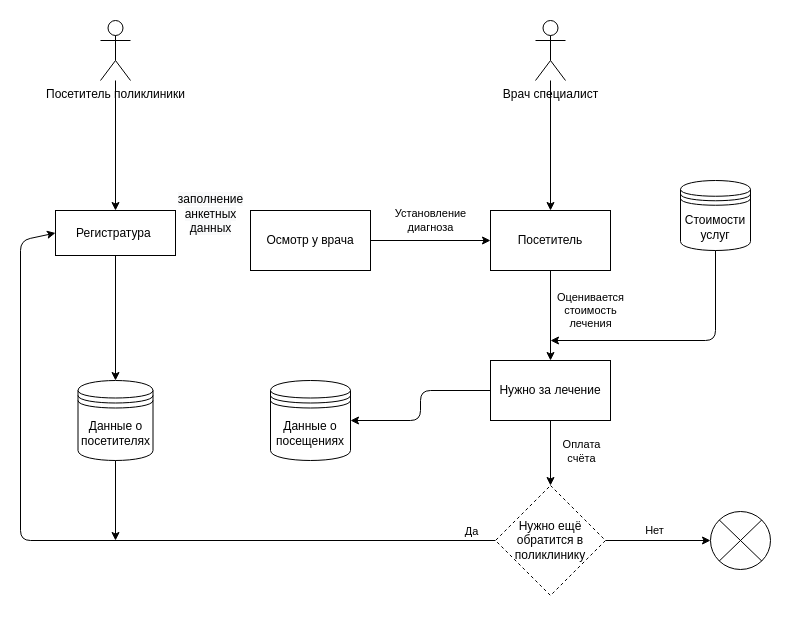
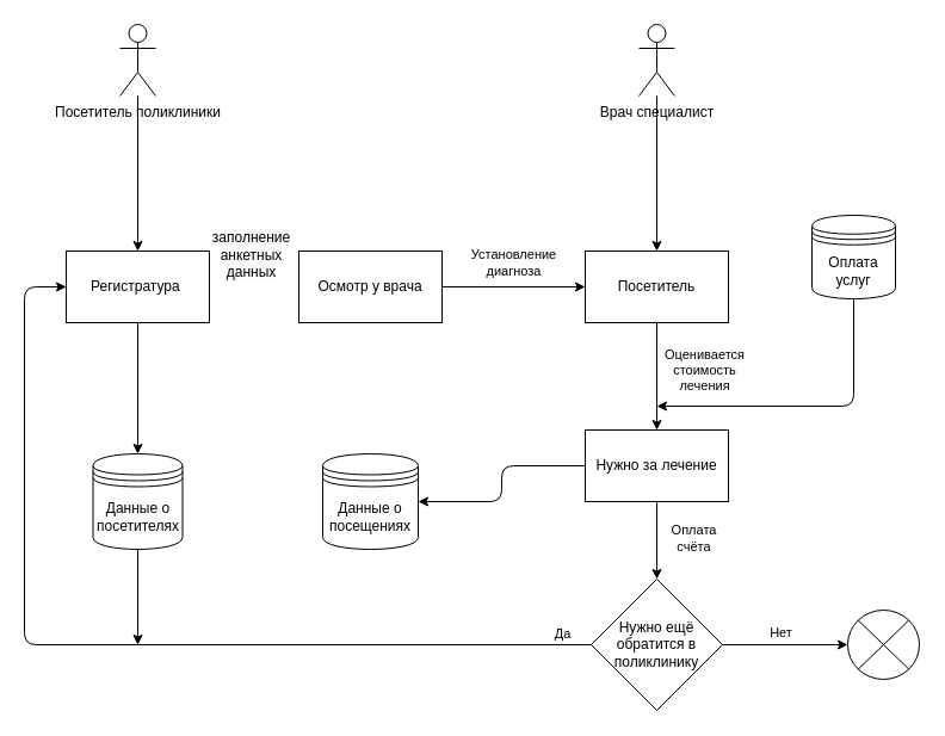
  <mxCell id="0" />
  <mxCell id="1" parent="0" />
  <mxCell id="2" value="Посетитель поликлиники" style="shape=umlActor;verticalLabelPosition=bottom;verticalAlign=top;html=1;outlineConnect=0;" vertex="1" parent="1"><mxGeometry x="100" y="20" width="30" height="60" as="geometry" /></mxCell>
- <mxCell id="3" value="Регистратура&amp;nbsp;" style="rounded=0;whiteSpace=wrap;html=1;" vertex="1" parent="1"><mxGeometry x="55" y="210" width="120" height="45" as="geometry" /></mxCell>
+ <mxCell id="3" value="Регистратура&amp;nbsp;" style="rounded=0;whiteSpace=wrap;html=1;" vertex="1" parent="1"><mxGeometry x="55" y="210" width="120" height="60" as="geometry" /></mxCell>
  <mxCell id="4" value="&lt;br&gt;&lt;br&gt;&lt;span style=&quot;color: rgb(0 , 0 , 0) ; font-family: &amp;#34;helvetica&amp;#34; ; font-size: 12px ; font-style: normal ; font-weight: 400 ; letter-spacing: normal ; text-align: center ; text-indent: 0px ; text-transform: none ; word-spacing: 0px ; background-color: rgb(248 , 249 , 250) ; display: inline ; float: none&quot;&gt;заполнение &lt;br&gt;анкетных &lt;br&gt;данных&lt;/span&gt;&lt;br&gt;" style="endArrow=classic;html=1;entryX=0.5;entryY=0;entryDx=0;entryDy=0;" edge="1" parent="1" source="2" target="3"><mxGeometry x="0.846" y="95" width="50" height="50" relative="1" as="geometry"><mxPoint x="150" y="180" as="sourcePoint" /><mxPoint x="200" y="130" as="targetPoint" /><mxPoint as="offset" /></mxGeometry></mxCell>
  <mxCell id="5" value="Данные о посетителях" style="shape=datastore;whiteSpace=wrap;html=1;" vertex="1" parent="1"><mxGeometry x="77.5" y="380" width="75" height="80" as="geometry" /></mxCell>
  <mxCell id="6" value="" style="endArrow=classic;html=1;exitX=0.5;exitY=1;exitDx=0;exitDy=0;entryX=0.5;entryY=0;entryDx=0;entryDy=0;" edge="1" parent="1" source="3" target="5"><mxGeometry width="50" height="50" relative="1" as="geometry"><mxPoint x="190" y="360" as="sourcePoint" /><mxPoint x="240" y="310" as="targetPoint" /></mxGeometry></mxCell>
  <mxCell id="7" value="Осмотр у врача" style="rounded=0;whiteSpace=wrap;html=1;" vertex="1" parent="1"><mxGeometry x="250" y="210" width="120" height="60" as="geometry" /></mxCell>
  <mxCell id="8" value="Установление&lt;br&gt;диагноза" style="endArrow=classic;html=1;exitX=1;exitY=0.5;exitDx=0;exitDy=0;entryX=0;entryY=0.5;entryDx=0;entryDy=0;" edge="1" parent="1" source="7" target="9"><mxGeometry y="20" width="50" height="50" relative="1" as="geometry"><mxPoint x="480" y="310" as="sourcePoint" /><mxPoint x="440" y="280" as="targetPoint" /><mxPoint as="offset" /></mxGeometry></mxCell>
  <mxCell id="9" value="Посетитель" style="rounded=0;whiteSpace=wrap;html=1;" vertex="1" parent="1"><mxGeometry x="490" y="210" width="120" height="60" as="geometry" /></mxCell>
  <mxCell id="10" value="Оценивается &lt;br&gt;стоимость &lt;br&gt;лечения" style="endArrow=classic;html=1;exitX=0.5;exitY=1;exitDx=0;exitDy=0;entryX=0.5;entryY=0;entryDx=0;entryDy=0;" edge="1" parent="1" source="9" target="11"><mxGeometry x="-0.111" y="40" width="50" height="50" relative="1" as="geometry"><mxPoint x="490" y="380" as="sourcePoint" /><mxPoint x="530" y="350" as="targetPoint" /><mxPoint as="offset" /></mxGeometry></mxCell>
  <mxCell id="11" value="Нужно за лечение" style="rounded=0;whiteSpace=wrap;html=1;" vertex="1" parent="1"><mxGeometry x="490" y="360" width="120" height="60" as="geometry" /></mxCell>
  <mxCell id="12" value="" style="endArrow=classic;html=1;exitX=0.5;exitY=1;exitDx=0;exitDy=0;entryX=0.5;entryY=0;entryDx=0;entryDy=0;" edge="1" parent="1" source="11" target="15"><mxGeometry width="50" height="50" relative="1" as="geometry"><mxPoint x="580" y="500" as="sourcePoint" /><mxPoint x="550" y="500" as="targetPoint" /><Array as="points"><mxPoint x="550" y="485" /></Array></mxGeometry></mxCell>
  <mxCell id="13" value="Оплата &lt;br&gt;счёта" style="edgeLabel;html=1;align=center;verticalAlign=middle;resizable=0;points=[];" vertex="1" connectable="0" parent="12"><mxGeometry x="-0.354" y="-1" relative="1" as="geometry"><mxPoint x="31" y="9" as="offset" /></mxGeometry></mxCell>
  <mxCell id="14" value="" style="shape=sumEllipse;perimeter=ellipsePerimeter;whiteSpace=wrap;html=1;backgroundOutline=1;" vertex="1" parent="1"><mxGeometry x="710" y="511" width="60" height="58" as="geometry" /></mxCell>
- <mxCell id="15" value="Нужно ещё обратится в поликлинику" style="rhombus;whiteSpace=wrap;html=1;dashed=1;" vertex="1" parent="1"><mxGeometry x="495" y="485" width="110" height="110" as="geometry" /></mxCell>
+ <mxCell id="15" value="Нужно ещё обратится в поликлинику" style="rhombus;whiteSpace=wrap;html=1;" vertex="1" parent="1"><mxGeometry x="495" y="485" width="110" height="110" as="geometry" /></mxCell>
  <mxCell id="16" value="Нет" style="endArrow=classic;html=1;exitX=1;exitY=0.5;exitDx=0;exitDy=0;entryX=0;entryY=0.5;entryDx=0;entryDy=0;" edge="1" parent="1" source="15" target="14"><mxGeometry x="-0.067" y="10" width="50" height="50" relative="1" as="geometry"><mxPoint x="620" y="680" as="sourcePoint" /><mxPoint x="670" y="630" as="targetPoint" /><mxPoint as="offset" /></mxGeometry></mxCell>
  <mxCell id="17" value="" style="endArrow=classic;html=1;exitX=0;exitY=0.5;exitDx=0;exitDy=0;entryX=0;entryY=0.5;entryDx=0;entryDy=0;" edge="1" parent="1" source="15" target="3"><mxGeometry width="50" height="50" relative="1" as="geometry"><mxPoint x="420" y="500" as="sourcePoint" /><mxPoint x="470" y="450" as="targetPoint" /><Array as="points"><mxPoint x="20" y="540" /><mxPoint x="20" y="240" /></Array></mxGeometry></mxCell>
  <mxCell id="18" value="Да" style="edgeLabel;html=1;align=center;verticalAlign=middle;resizable=0;points=[];" vertex="1" connectable="0" parent="17"><mxGeometry x="-0.78" y="2" relative="1" as="geometry"><mxPoint x="64" y="-12" as="offset" /></mxGeometry></mxCell>
- <mxCell id="19" value="Стоимости услуг" style="shape=datastore;whiteSpace=wrap;html=1;" vertex="1" parent="1"><mxGeometry x="680" y="180" width="70" height="70" as="geometry" /></mxCell>
+ <mxCell id="19" value="Оплата услуг" style="shape=datastore;whiteSpace=wrap;html=1;" vertex="1" parent="1"><mxGeometry x="680" y="180" width="70" height="70" as="geometry" /></mxCell>
  <mxCell id="20" value="" style="endArrow=classic;html=1;exitX=0.5;exitY=1;exitDx=0;exitDy=0;" edge="1" parent="1" source="19"><mxGeometry width="50" height="50" relative="1" as="geometry"><mxPoint x="750" y="440" as="sourcePoint" /><mxPoint x="550" y="340" as="targetPoint" /><Array as="points"><mxPoint x="715" y="340" /></Array></mxGeometry></mxCell>
  <mxCell id="21" value="" style="endArrow=classic;html=1;exitX=0.5;exitY=1;exitDx=0;exitDy=0;" edge="1" parent="1" source="5"><mxGeometry width="50" height="50" relative="1" as="geometry"><mxPoint x="230" y="540" as="sourcePoint" /><mxPoint x="115" y="540" as="targetPoint" /></mxGeometry></mxCell>
  <mxCell id="22" value="Врач специалист" style="shape=umlActor;verticalLabelPosition=bottom;verticalAlign=top;html=1;outlineConnect=0;" vertex="1" parent="1"><mxGeometry x="535" y="20" width="30" height="60" as="geometry" /></mxCell>
  <mxCell id="23" value="" style="endArrow=classic;html=1;entryX=0.5;entryY=0;entryDx=0;entryDy=0;" edge="1" parent="1" source="22" target="9"><mxGeometry width="50" height="50" relative="1" as="geometry"><mxPoint x="480" y="170" as="sourcePoint" /><mxPoint x="560" y="110" as="targetPoint" /></mxGeometry></mxCell>
  <mxCell id="24" value="Данные о посещениях" style="shape=datastore;whiteSpace=wrap;html=1;" vertex="1" parent="1"><mxGeometry x="270" y="380" width="80" height="80" as="geometry" /></mxCell>
  <mxCell id="25" value="" style="endArrow=classic;html=1;exitX=0;exitY=0.5;exitDx=0;exitDy=0;entryX=1;entryY=0.5;entryDx=0;entryDy=0;" edge="1" parent="1" source="11" target="24"><mxGeometry width="50" height="50" relative="1" as="geometry"><mxPoint x="480" y="360" as="sourcePoint" /><mxPoint x="530" y="310" as="targetPoint" /><Array as="points"><mxPoint x="420" y="390" /><mxPoint x="420" y="420" /></Array></mxGeometry></mxCell>
